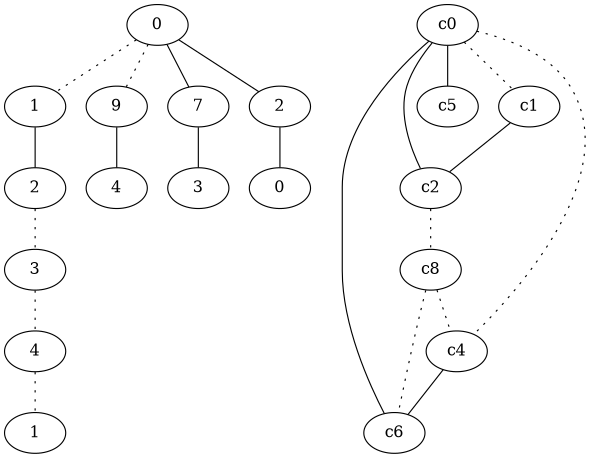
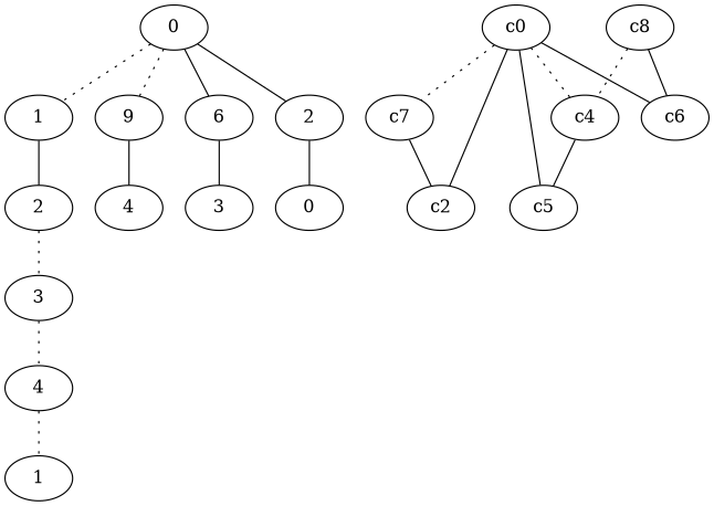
  graph {
    n1 [label=0]
    n2 [label=1]
    n3 [label=9]
-   n4 [label=7]
+   n4 [label=6]
    n5 [label=2]
    n6 [label=2]
    n7 [label=4]
    n8 [label=3]
    n9 [label=0]
    n10 [label=3]
    n11 [label=4]
    n12 [label=1]
    c0
-   c1
+   c1 [label=c7]
    c2
    c5
    c6
    c4
    n19 [label=c8]
    n1 -- n2 [style=dotted]
    n1 -- n3 [style=dotted]
    n1 -- n4
    n1 -- n5
    n2 -- n6
    n3 -- n7
    n4 -- n8
    n5 -- n9
    n6 -- n10 [style=dotted]
    n10 -- n11 [style=dotted]
    n11 -- n12 [style=dotted]
    c0 -- c1 [style=dotted]
    c0 -- c2
    c0 -- c5 [style=solid]
    c0 -- c6
    c0 -- c4 [style=dotted]
    c1 -- c2
-   c2 -- n19 [style=dotted]
-   c4 -- c6
-   n19 -- c6 [style=dotted]
+   c4 -- c5
+   n19 -- c6
    n19 -- c4 [style=dotted]
  }
